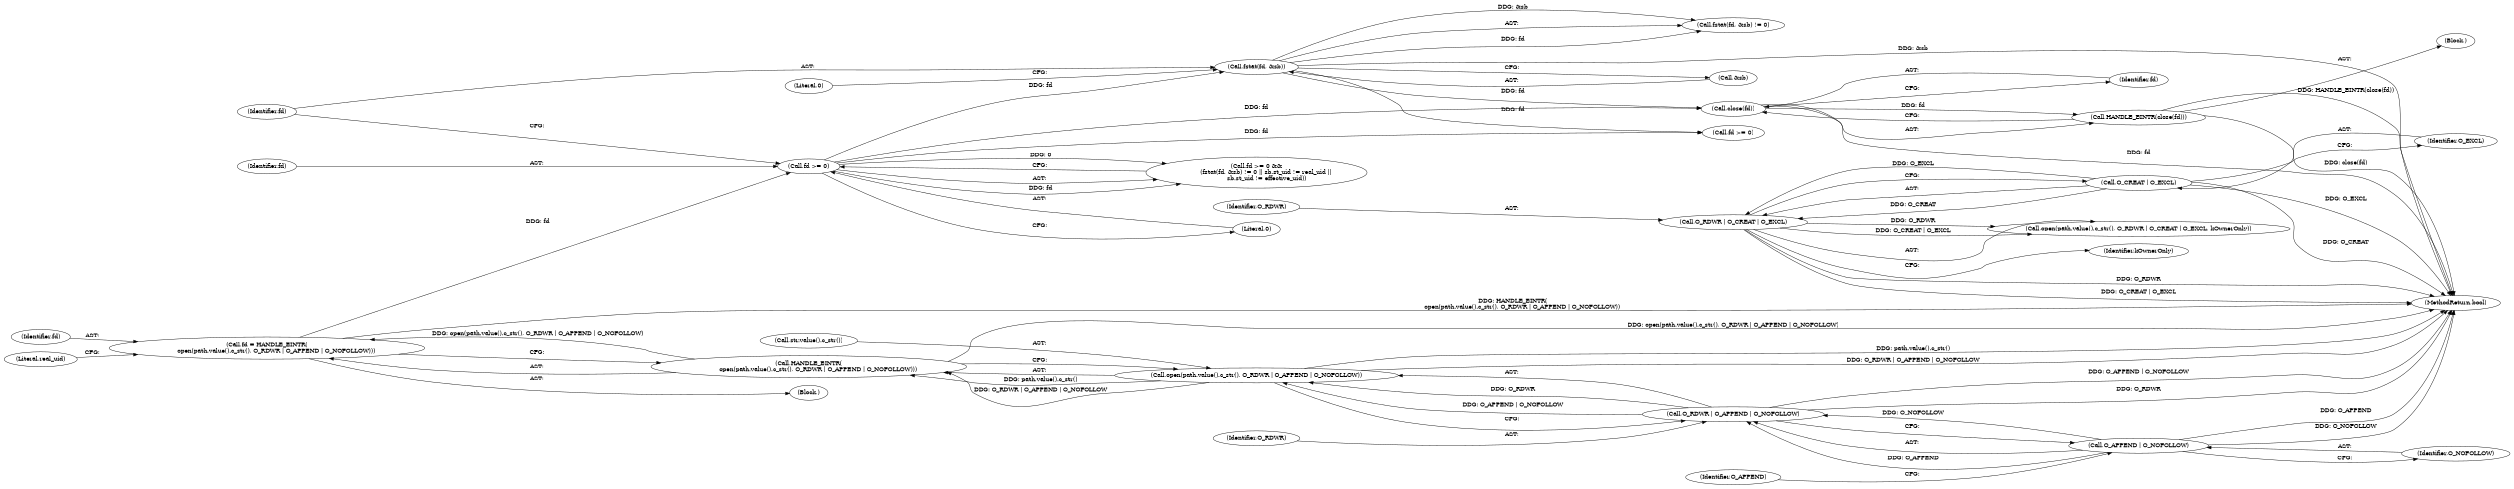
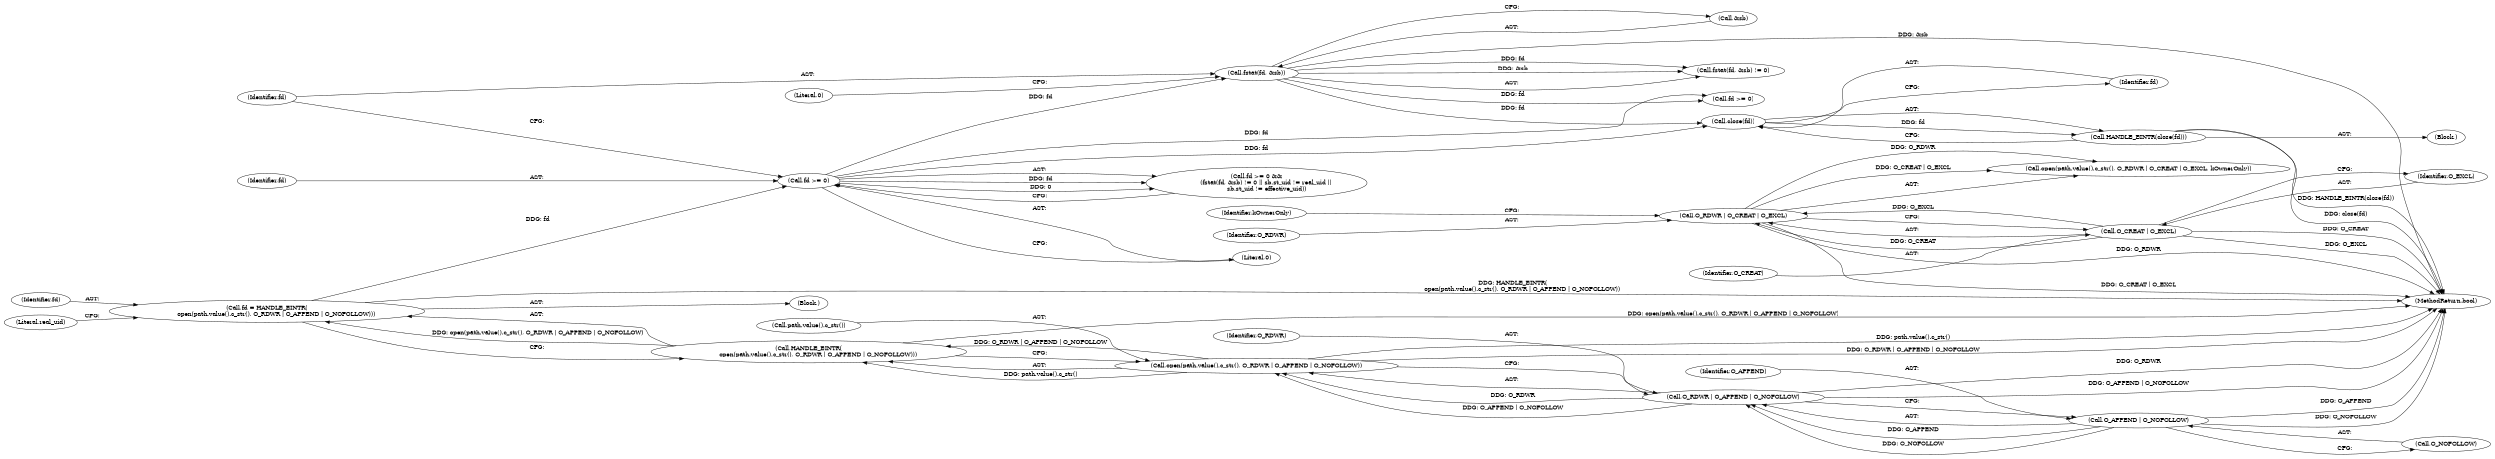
  digraph {
    rankdir=LR
    n1 [label="(Call,close(fd))"]
    n2 [label="(Call,HANDLE_EINTR(close(fd)))"]
    n3 [label="(MethodReturn,bool)"]
    n4 [label="(Identifier,fd)"]
    n5 [label="(Block,)"]
    n6 [label="(Call,fstat(fd, &sb))"]
    n7 [label="(Call,fd >= 0)"]
    n8 [label="(Call,fstat(fd, &sb) != 0)"]
    n9 [label="(Call,&sb)"]
    n10 [label="(Call,fd >= 0)"]
    n11 [label="(Call,fd >= 0 &&\n          (fstat(fd, &sb) != 0 || sb.st_uid != real_uid ||\n           sb.st_uid != effective_uid))"]
    n12 [label="(Literal,0)"]
    n13 [label="(Call,fd = HANDLE_EINTR(\n          open(path.value().c_str(), O_RDWR | O_APPEND | O_NOFOLLOW)))"]
    n14 [label="(Call,HANDLE_EINTR(\n          open(path.value().c_str(), O_RDWR | O_APPEND | O_NOFOLLOW)))"]
    n15 [label="(Block,)"]
    n16 [label="(Call,open(path.value().c_str(), O_RDWR | O_APPEND | O_NOFOLLOW))"]
    n17 [label="(Call,O_RDWR | O_APPEND | O_NOFOLLOW)"]
    n18 [label="(Call,O_APPEND | O_NOFOLLOW)"]
-   n19 [label="(Identifier,O_NOFOLLOW)"]
+   n19 [label="(Call,O_NOFOLLOW)"]
    n20 [label="(Call,O_RDWR | O_CREAT | O_EXCL)"]
    n21 [label="(Call,O_CREAT | O_EXCL)"]
    n22 [label="(Call,open(path.value().c_str(), O_RDWR | O_CREAT | O_EXCL, kOwnerOnly))"]
    n23 [label="(Identifier,O_EXCL)"]
-   n24 [label="(Call,str.value().c_str())"]
+   n24 [label="(Call,path.value().c_str())"]
    n25 [label="(Identifier,fd)"]
    n26 [label="(Identifier,kOwnerOnly)"]
    n27 [label="(Identifier,fd)"]
    n28 [label="(Identifier,O_RDWR)"]
    n29 [label="(Literal,0)"]
    n30 [label="(Identifier,O_APPEND)"]
+   n31 [label="(Identifier,O_CREAT)"]
    n32 [label="(Identifier,O_RDWR)"]
    n33 [label="(Identifier,fd)"]
    n34 [label="(Literal,real_uid)"]
    n1 -> n2 [label="AST: "]
    n1 -> n2 [label="DDG: fd"]
-   n1 -> n3 [label="DDG: fd"]
    n1 -> n4 [label="CFG: "]
    n2 -> n1 [label="CFG: "]
    n2 -> n3 [label="DDG: HANDLE_EINTR(close(fd))"]
    n2 -> n3 [label="DDG: close(fd)"]
    n2 -> n5 [label="AST: "]
    n4 -> n1 [label="AST: "]
    n6 -> n1 [label="DDG: fd"]
    n6 -> n3 [label="DDG: &sb"]
    n6 -> n7 [label="DDG: fd"]
    n6 -> n8 [label="AST: "]
    n6 -> n8 [label="DDG: fd"]
    n6 -> n8 [label="DDG: &sb"]
    n6 -> n9 [label="CFG: "]
    n9 -> n6 [label="AST: "]
    n10 -> n1 [label="DDG: fd"]
    n10 -> n6 [label="DDG: fd"]
    n10 -> n7 [label="DDG: fd"]
    n10 -> n11 [label="AST: "]
    n10 -> n11 [label="DDG: fd"]
    n10 -> n11 [label="DDG: 0"]
    n10 -> n12 [label="CFG: "]
    n11 -> n10 [label="CFG: "]
    n12 -> n10 [label="AST: "]
    n13 -> n3 [label="DDG: HANDLE_EINTR(\n          open(path.value().c_str(), O_RDWR | O_APPEND | O_NOFOLLOW))"]
    n13 -> n10 [label="DDG: fd"]
    n13 -> n14 [label="CFG: "]
    n13 -> n15 [label="AST: "]
    n14 -> n3 [label="DDG: open(path.value().c_str(), O_RDWR | O_APPEND | O_NOFOLLOW)"]
    n14 -> n13 [label="AST: "]
    n14 -> n13 [label="DDG: open(path.value().c_str(), O_RDWR | O_APPEND | O_NOFOLLOW)"]
    n14 -> n16 [label="CFG: "]
    n16 -> n3 [label="DDG: path.value().c_str()"]
    n16 -> n3 [label="DDG: O_RDWR | O_APPEND | O_NOFOLLOW"]
    n16 -> n14 [label="AST: "]
    n16 -> n14 [label="DDG: path.value().c_str()"]
    n16 -> n14 [label="DDG: O_RDWR | O_APPEND | O_NOFOLLOW"]
    n16 -> n17 [label="CFG: "]
    n17 -> n3 [label="DDG: O_APPEND | O_NOFOLLOW"]
    n17 -> n3 [label="DDG: O_RDWR"]
    n17 -> n16 [label="AST: "]
    n17 -> n16 [label="DDG: O_RDWR"]
    n17 -> n16 [label="DDG: O_APPEND | O_NOFOLLOW"]
    n17 -> n18 [label="CFG: "]
    n18 -> n3 [label="DDG: O_NOFOLLOW"]
    n18 -> n3 [label="DDG: O_APPEND"]
    n18 -> n17 [label="AST: "]
    n18 -> n17 [label="DDG: O_APPEND"]
    n18 -> n17 [label="DDG: O_NOFOLLOW"]
    n18 -> n19 [label="CFG: "]
    n19 -> n18 [label="AST: "]
    n20 -> n3 [label="DDG: O_RDWR"]
    n20 -> n3 [label="DDG: O_CREAT | O_EXCL"]
    n20 -> n21 [label="CFG: "]
    n20 -> n22 [label="AST: "]
    n20 -> n22 [label="DDG: O_RDWR"]
    n20 -> n22 [label="DDG: O_CREAT | O_EXCL"]
    n21 -> n3 [label="DDG: O_EXCL"]
    n21 -> n3 [label="DDG: O_CREAT"]
    n21 -> n20 [label="AST: "]
    n21 -> n20 [label="DDG: O_CREAT"]
    n21 -> n20 [label="DDG: O_EXCL"]
    n21 -> n23 [label="CFG: "]
    n23 -> n21 [label="AST: "]
    n24 -> n16 [label="AST: "]
    n25 -> n6 [label="AST: "]
    n25 -> n10 [label="CFG: "]
-   n20 -> n26 [label="CFG: "]
+   n26 -> n20 [label="CFG: "]
    n27 -> n10 [label="AST: "]
    n28 -> n17 [label="AST: "]
    n29 -> n6 [label="CFG: "]
-   n30 -> n18 [label="CFG: "]
+   n30 -> n18 [label="AST: "]
+   n31 -> n21 [label="AST: "]
    n32 -> n20 [label="AST: "]
    n33 -> n13 [label="AST: "]
    n34 -> n13 [label="CFG: "]
  }
